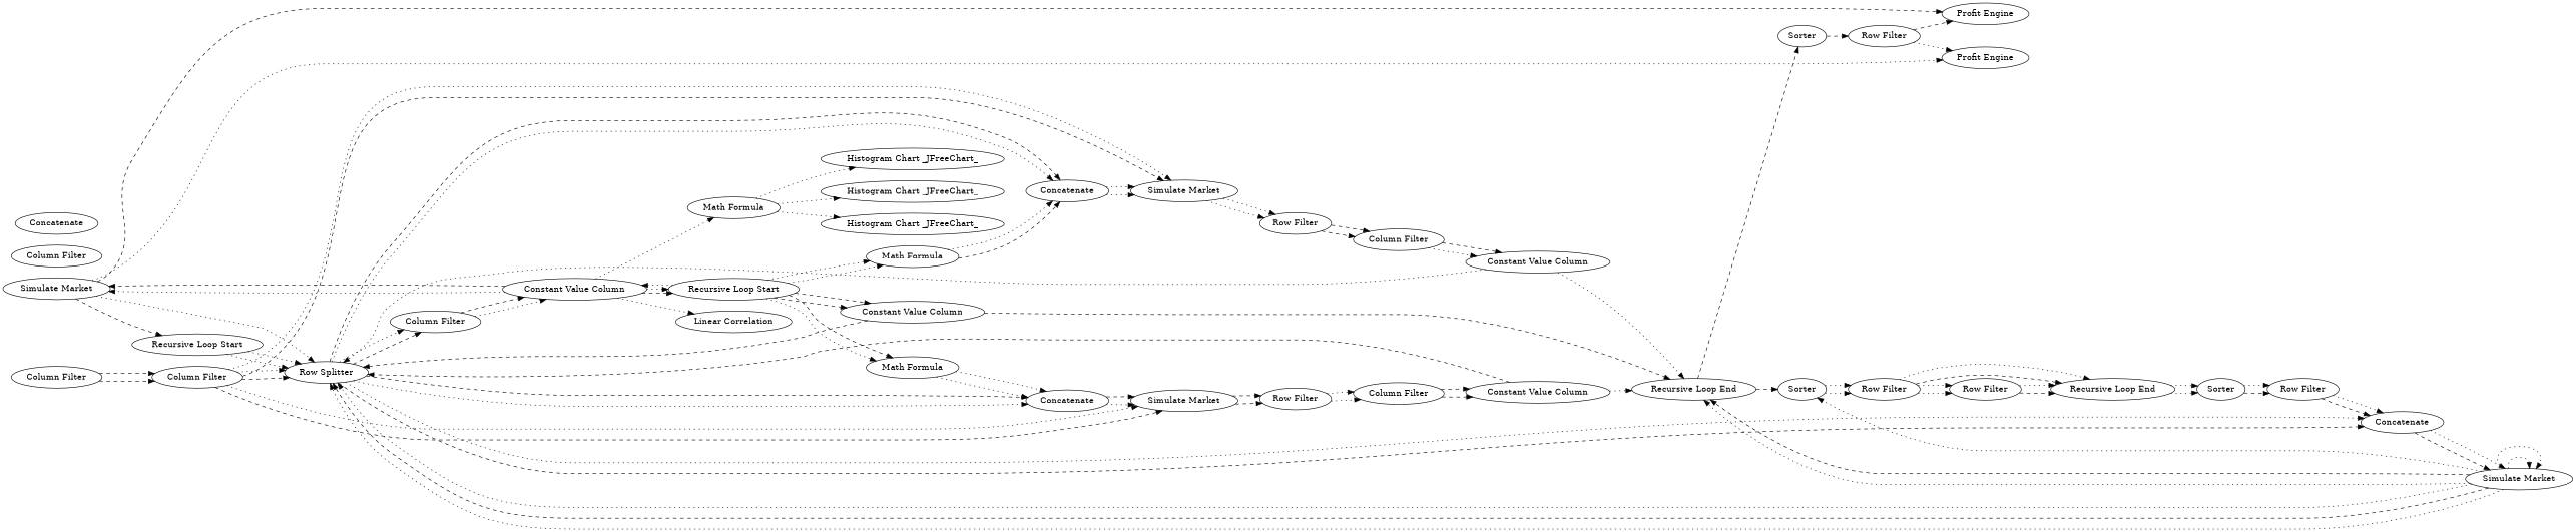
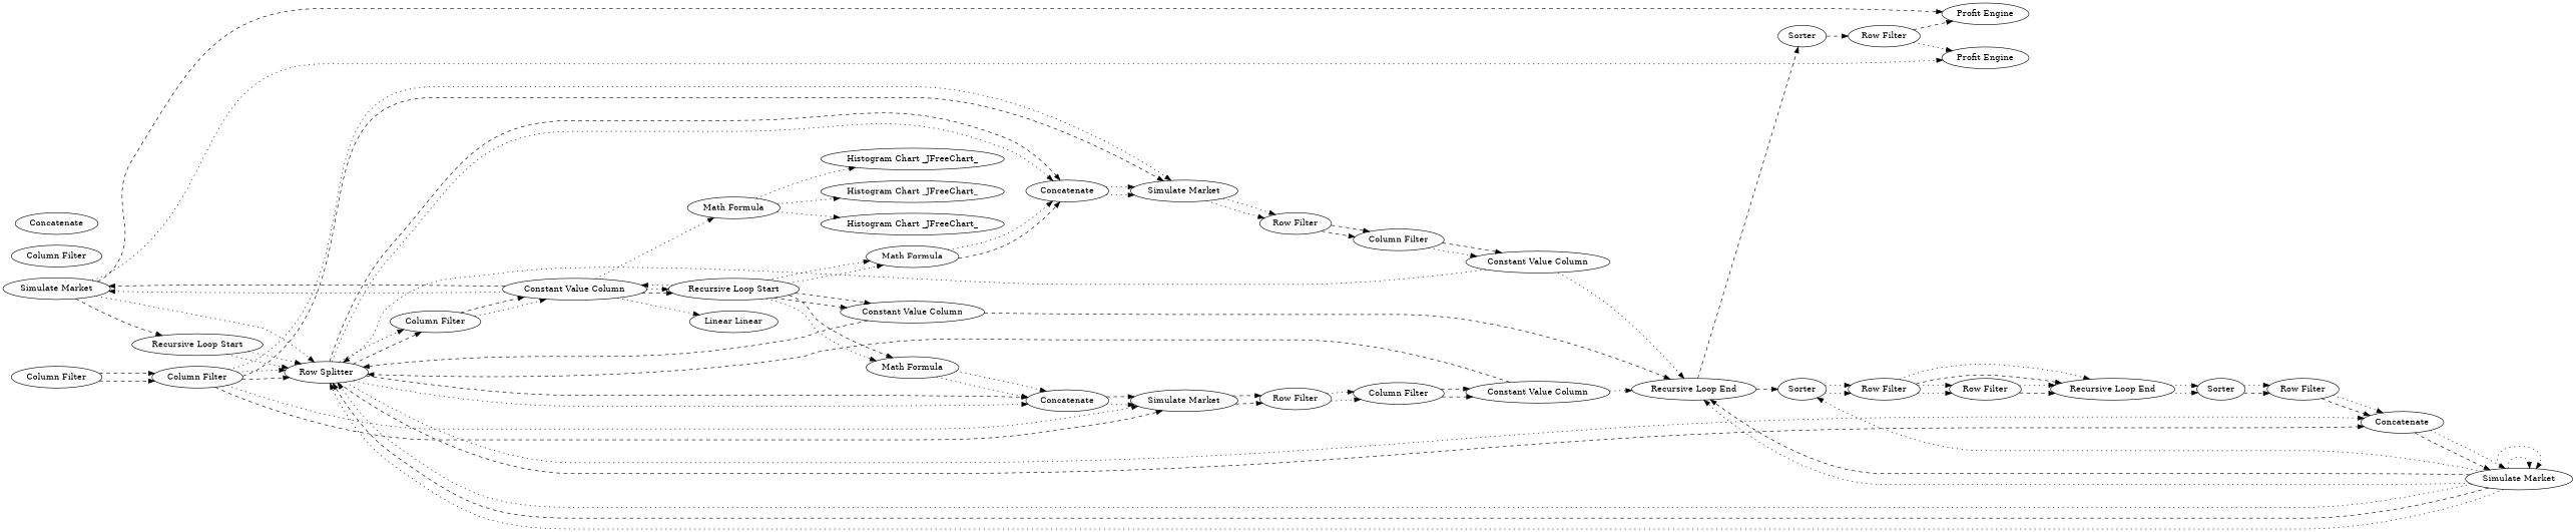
  digraph {
    rankdir=LR
    edge [style=dotted]
    n1 [label="Simulate Market"]
    n2 [label="Row Splitter"]
    n3 [label="Recursive Loop Start"]
    n4 [label="Profit Engine"]
    n5 [label="Profit Engine"]
    n6 [label="Recursive Loop Start"]
    n7 [label="Constant Value Column"]
    n8 [label="Math Formula"]
    n9 [label="Math Formula"]
    n10 [label="Constant Value Column"]
    n11 [label="Math Formula"]
-   n12 [label="Linear Correlation"]
+   n12 [label="Linear Linear"]
    n13 [label="Histogram Chart _JFreeChart_"]
    n14 [label="Histogram Chart _JFreeChart_"]
    n15 [label="Histogram Chart _JFreeChart_"]
    n16 [label="Column Filter"]
    n17 [label=Concatenate]
    n18 [label=Concatenate]
    n19 [label="Recursive Loop End"]
    n20 [label=Sorter]
    n21 [label="Simulate Market"]
    n22 [label="Row Filter"]
    n23 [label="Simulate Market"]
    n24 [label="Row Filter"]
    n25 [label="Column Filter"]
    n26 [label="Constant Value Column"]
    n27 [label="Column Filter"]
    n28 [label="Constant Value Column"]
    n29 [label="Recursive Loop End"]
    n30 [label=Sorter]
    n31 [label="Row Filter"]
    n32 [label="Row Filter"]
    n33 [label="Row Filter"]
    n34 [label=Concatenate]
    n35 [label="Simulate Market"]
    n36 [label="Column Filter"]
    n37 [label="Column Filter"]
    n38 [label="Column Filter"]
    n39 [label=Concatenate]
    n40 [label=Sorter]
    n41 [label="Row Filter"]
    n1 -> n2
    n1 -> n3 [style=dashed]
    n1 -> n4 [style=dashed]
    n1 -> n5
    n2 -> n16 [style=dashed]
    n2 -> n16
    n2 -> n17
    n2 -> n17 [style=dashed]
    n2 -> n18
    n2 -> n18 [style=dashed]
    n2 -> n34 [style=dashed]
    n2 -> n34
    n3 -> n2
    n3 -> n2
    n6 -> n7
    n6 -> n8
    n6 -> n8 [style=dashed]
    n6 -> n9
    n6 -> n9
    n6 -> n10 [style=dashed]
    n6 -> n10 [style=dashed]
    n7 -> n1
    n7 -> n1 [style=dashed]
    n7 -> n6
    n7 -> n6 [style=dashed]
    n7 -> n11
    n7 -> n12
    n8 -> n17
    n8 -> n17
    n9 -> n18 [style=dashed]
    n9 -> n18
    n10 -> n2 [style=dashed]
    n10 -> n29 [style=dashed]
    n11 -> n13
    n11 -> n14
    n11 -> n15
    n16 -> n7
    n16 -> n7 [style=dashed]
    n17 -> n21
    n17 -> n21 [style=dashed]
    n18 -> n23
    n18 -> n23
    n19 -> n20
    n19 -> n20
    n20 -> n33 [style=dashed]
    n20 -> n33
    n21 -> n22 [style=dashed]
    n21 -> n22 [style=dashed]
    n22 -> n25
    n22 -> n25
    n23 -> n24
    n23 -> n24
    n24 -> n27 [style=dashed]
    n24 -> n27 [style=dashed]
    n25 -> n26 [style=dashed]
    n25 -> n26 [style=dashed]
    n26 -> n2 [style=dashed]
    n26 -> n29
    n27 -> n28
    n27 -> n28 [style=dashed]
    n28 -> n2
    n28 -> n29
    n29 -> n30 [style=dashed]
    n29 -> n40 [style=dashed]
    n30 -> n31
    n30 -> n31
    n31 -> n19 [style=dashed]
    n31 -> n19
    n31 -> n32
    n31 -> n32
    n32 -> n19 [style=dashed]
    n32 -> n19
    n33 -> n34 [style=dashed]
    n33 -> n34
    n34 -> n35 [style=dashed]
    n34 -> n35
    n35 -> n2
    n35 -> n2 [style=dashed]
    n35 -> n2
    n35 -> n29
    n35 -> n29 [style=dashed]
    n35 -> n30
    n35 -> n35
    n35 -> n35
    n36 -> n37 [style=dashed]
    n36 -> n37 [style=dashed]
    n37 -> n2 [style=dashed]
    n37 -> n2
    n37 -> n21 [style=dashed]
    n37 -> n21
    n37 -> n23 [style=dashed]
    n37 -> n23
    n40 -> n41 [style=dashed]
    n41 -> n4 [style=dashed]
    n41 -> n5
  }
